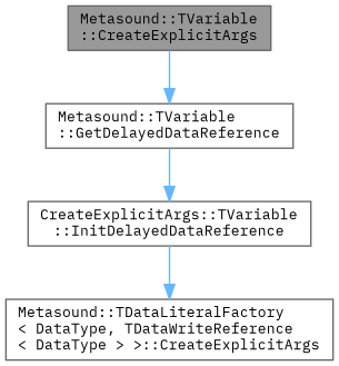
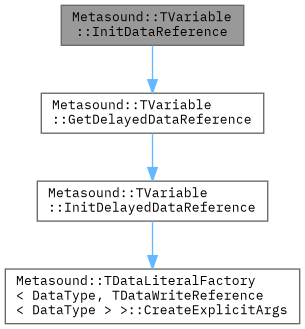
  digraph {
    fontname="IBM Plex Mono"
    rankdir=TB
    node [color=grey40 fillcolor=white fontname="IBM Plex Mono" fontsize=10 shape=box style=filled]
    edge [color=steelblue1 fontname="IBM Plex Mono" fontsize=10 labelfontname=Helvetica labelfontsize=10 style=solid]
-   n1 [color=gray40 fillcolor=grey60 fontcolor=black height=0.2 label="Metasound::TVariable\l::CreateExplicitArgs" width=0.4]
+   n1 [color=gray40 fillcolor=grey60 fontcolor=black height=0.2 label="Metasound::TVariable\l::InitDataReference" width=0.4]
    n2 [height=0.2 label="Metasound::TVariable\l::GetDelayedDataReference" width=0.4]
-   n3 [height=0.2 label="CreateExplicitArgs::TVariable\l::InitDelayedDataReference" width=0.4]
+   n3 [height=0.2 label="Metasound::TVariable\l::InitDelayedDataReference" width=0.4]
    n4 [height=0.2 label="Metasound::TDataLiteralFactory\l\< DataType, TDataWriteReference\l\< DataType \> \>::CreateExplicitArgs" width=0.4]
    n1 -> n2
    n2 -> n3
    n3 -> n4
  }
